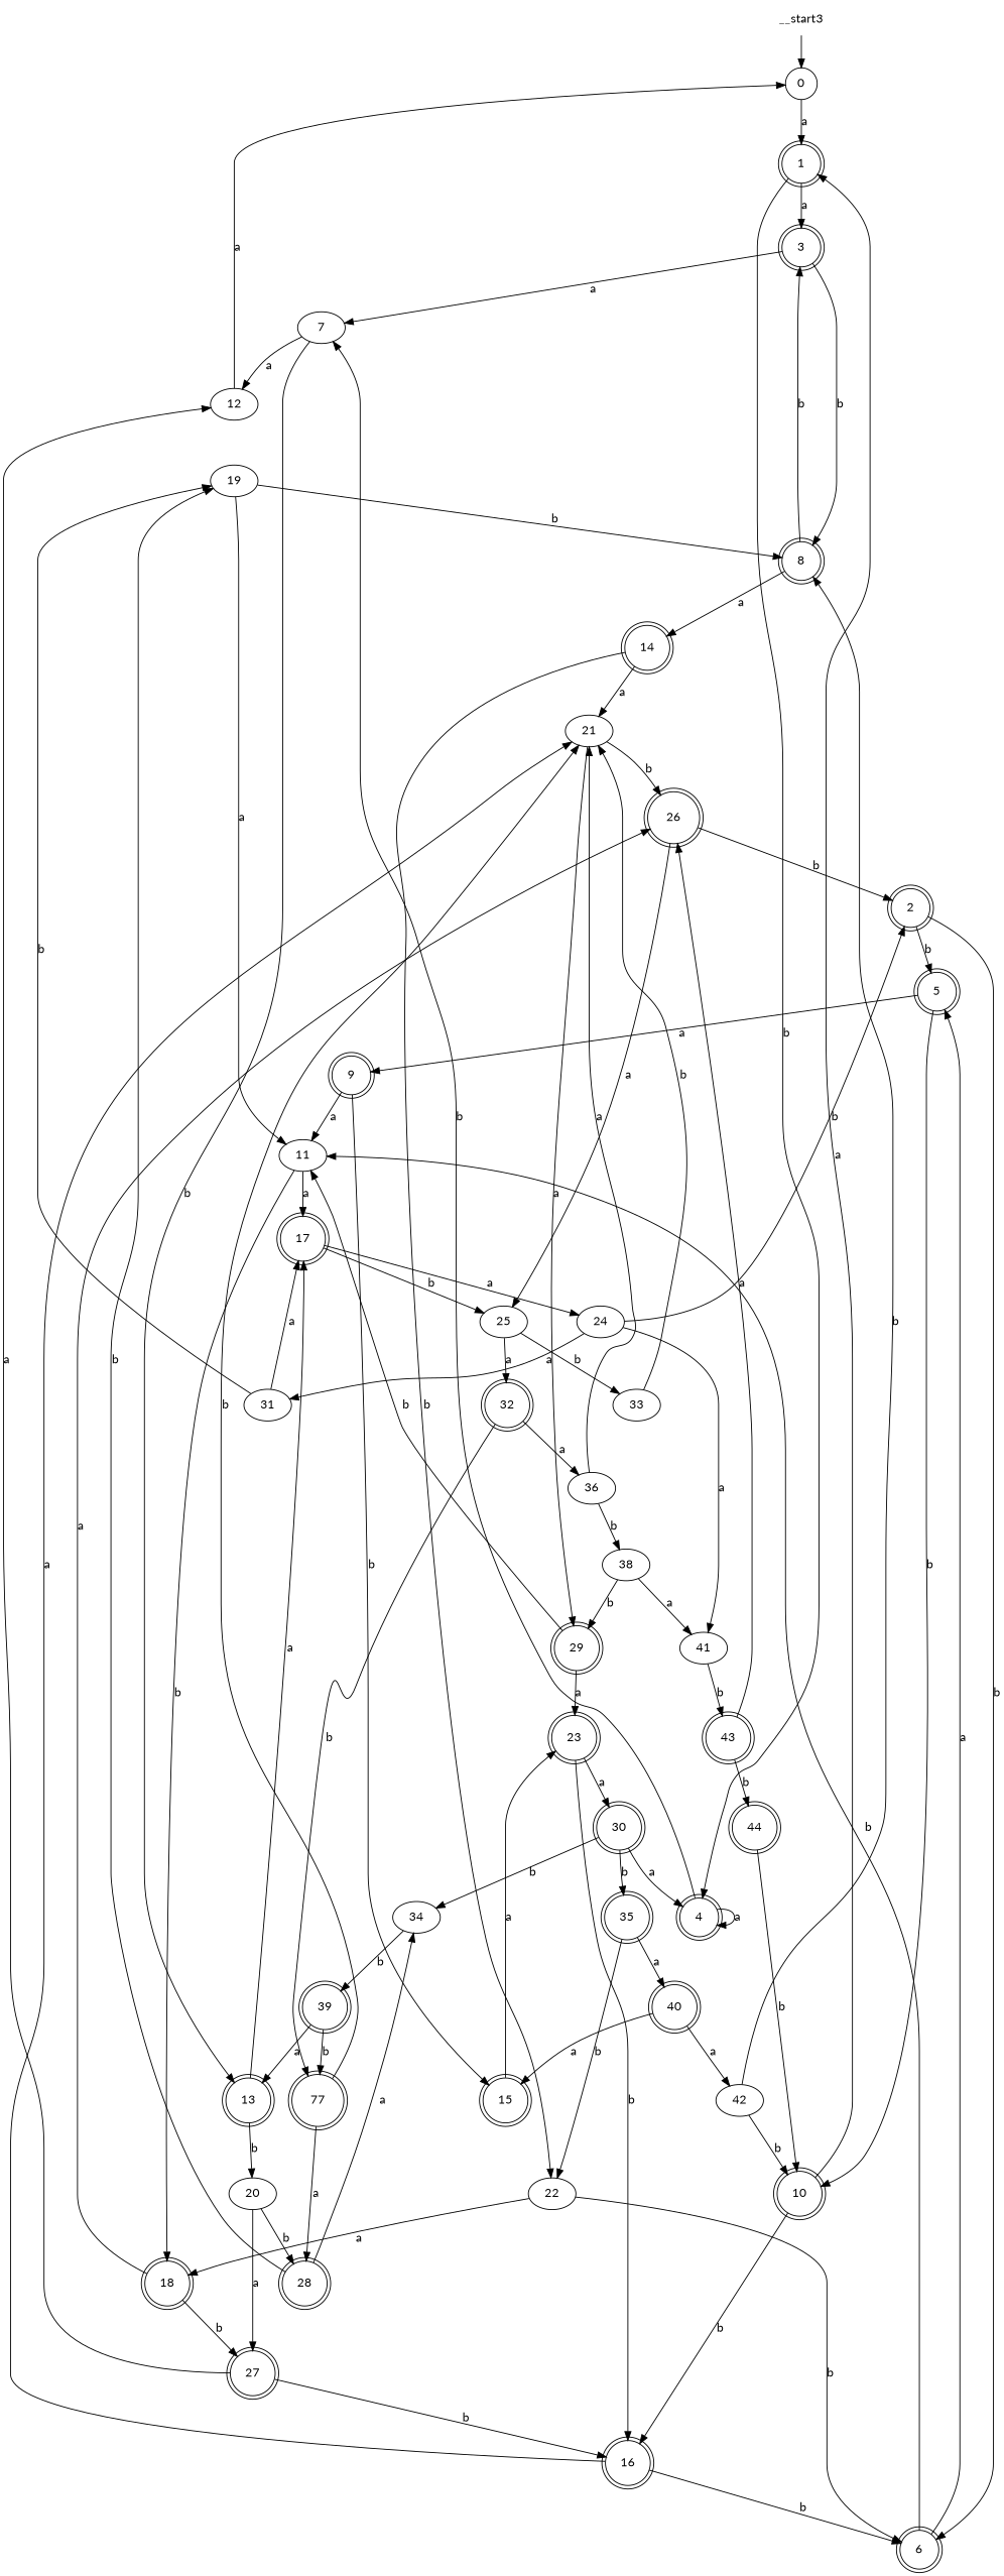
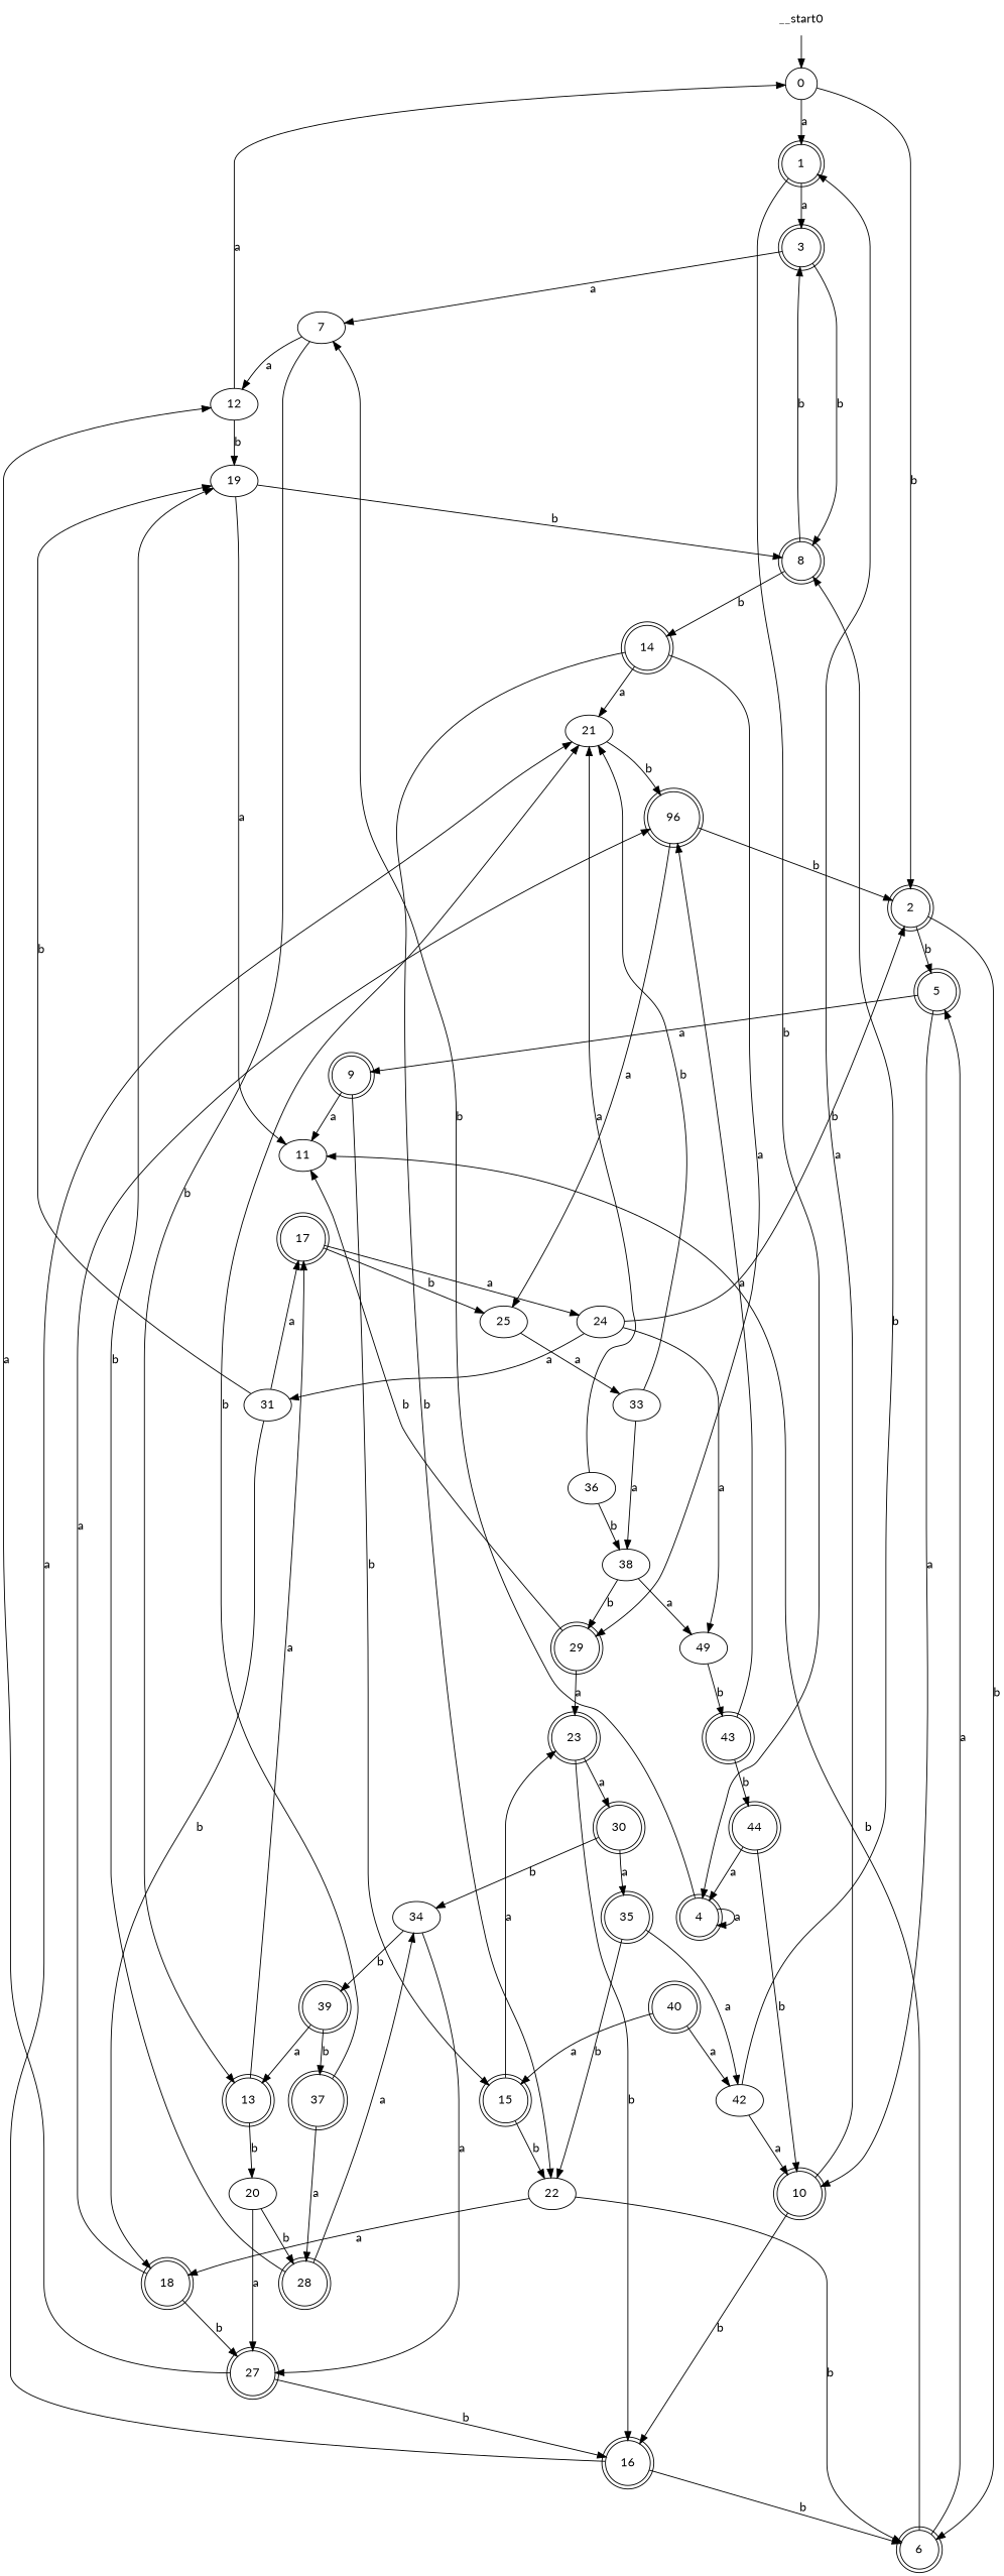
  digraph {
    fontname=Lato
    node [fontname=Lato shape=doublecircle]
    edge [fontname=Lato]
-   __start0 [shape=none label=__start3]
+   __start0 [shape=none]
    0 [shape=circle]
    1
    2
    3
    4
    5
    6
    7 [shape=""]
    8
    9
    10
    11 [shape=""]
    12 [shape=""]
    13
    14
    15
    16
    17
    18
    19 [shape=""]
    20 [shape=""]
    21 [shape=""]
    22 [shape=""]
    23
    24 [shape=""]
    25 [shape=""]
-   26
+   26 [label=96]
    27
    28
    29
    30
    31 [shape=""]
-   41 [shape=""]
-   32
+   41 [label=49 shape=""]
    33 [shape=""]
    34 [shape=""]
    35
    36 [shape=""]
-   37 [label=77]
+   37
    38 [shape=""]
    39
    40
    42 [shape=""]
    43
    44
    __start0 -> 0
    0 -> 1 [label=a]
+   0 -> 2 [label=b]
    1 -> 3 [label=a]
    1 -> 4 [label=b]
    2 -> 5 [label=b]
    2 -> 6 [label=b]
    3 -> 7 [label=a]
    3 -> 8 [label=b]
    4 -> 4 [label=a]
    4 -> 7 [label=b]
    5 -> 9 [label=a]
-   5 -> 10 [label=b]
+   5 -> 10 [label=a]
    6 -> 5 [label=a]
    6 -> 11 [label=b]
    7 -> 12 [label=a]
    7 -> 13 [label=b]
    8 -> 3 [label=b]
-   8 -> 14 [label=a]
+   8 -> 14 [label=b]
    9 -> 11 [label=a]
    9 -> 15 [label=b]
    10 -> 1 [label=a]
    10 -> 16 [label=b]
-   11 -> 17 [label=a]
-   11 -> 18 [label=b]
+   31 -> 18 [label=b]
    12 -> 0 [label=a]
+   12 -> 19 [label=b]
    13 -> 17 [label=a]
    13 -> 20 [label=b]
    14 -> 21 [label=a]
    14 -> 22 [label=b]
+   15 -> 22 [label=b]
    15 -> 23 [label=a]
    16 -> 6 [label=b]
    16 -> 21 [label=a]
    17 -> 24 [label=a]
    17 -> 25 [label=b]
    18 -> 26 [label=a]
    18 -> 27 [label=b]
    19 -> 8 [label=b]
    19 -> 11 [label=a]
    20 -> 27 [label=a]
    20 -> 28 [label=b]
    21 -> 26 [label=b]
-   21 -> 29 [label=a]
+   14 -> 29 [label=a]
    22 -> 6 [label=b]
    22 -> 18 [label=a]
    23 -> 16 [label=b]
    23 -> 30 [label=a]
    24 -> 2 [label=b]
    24 -> 31 [label=a]
    24 -> 41 [label=a]
-   25 -> 32 [label=a]
-   25 -> 33 [label=b]
+   25 -> 33 [label=a]
    26 -> 2 [label=b]
    26 -> 25 [label=a]
    27 -> 12 [label=a]
    27 -> 16 [label=b]
    28 -> 19 [label=b]
    28 -> 34 [label=a]
    29 -> 11 [label=b]
    29 -> 23 [label=a]
    30 -> 34 [label=b]
-   30 -> 35 [label=b]
+   30 -> 35 [label=a]
    31 -> 17 [label=a]
    31 -> 19 [label=b]
    41 -> 43 [label=b]
-   32 -> 36 [label=a]
-   32 -> 37 [label=b]
    33 -> 21 [label=b]
+   33 -> 38 [label=a]
+   34 -> 27 [label=a]
    34 -> 39 [label=b]
    35 -> 22 [label=b]
-   35 -> 40 [label=a]
+   35 -> 42 [label=a]
    36 -> 21 [label=a]
    36 -> 38 [label=b]
    37 -> 21 [label=b]
    37 -> 28 [label=a]
    38 -> 29 [label=b]
    38 -> 41 [label=a]
    39 -> 13 [label=a]
    39 -> 37 [label=b]
    40 -> 15 [label=a]
    40 -> 42 [label=a]
    42 -> 8 [label=b]
-   42 -> 10 [label=b]
+   42 -> 10 [label=a]
    43 -> 26 [label=a]
    43 -> 44 [label=b]
-   30 -> 4 [label=a]
+   44 -> 4 [label=a]
    44 -> 10 [label=b]
  }
